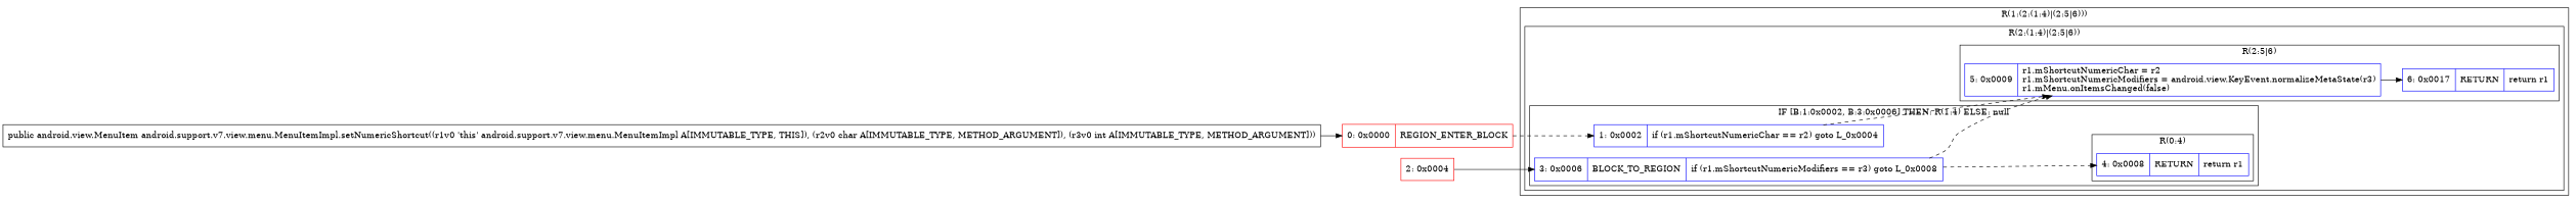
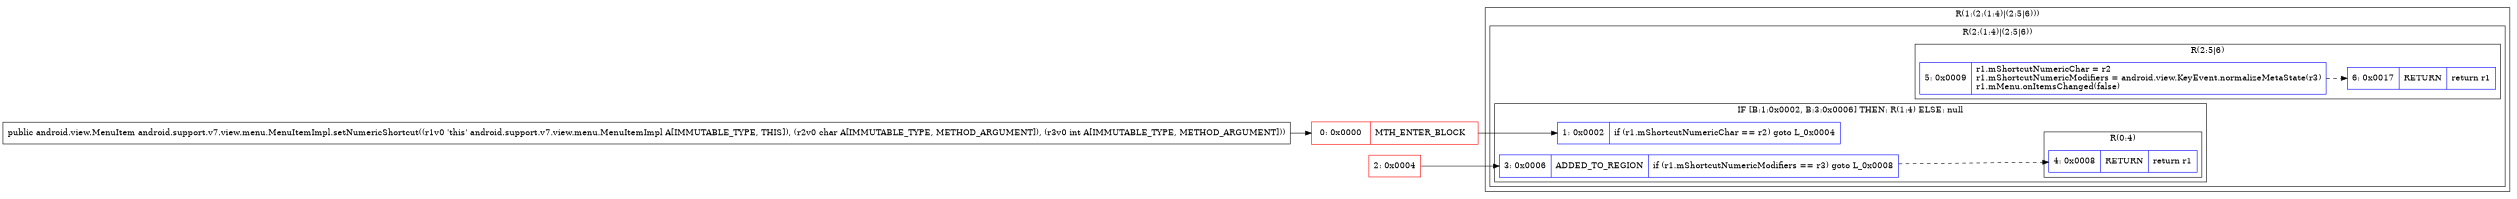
  digraph {
    rankdir=LR
    node [color=blue shape=record]
    n1 [label="{4\:\ 0x0008|RETURN\l|return r1\l}"]
    n2 [label="{1\:\ 0x0002|if (r1.mShortcutNumericChar == r2) goto L_0x0004\l}"]
-   n3 [label="{3\:\ 0x0006|BLOCK_TO_REGION\l|if (r1.mShortcutNumericModifiers == r3) goto L_0x0008\l}"]
+   n3 [label="{3\:\ 0x0006|ADDED_TO_REGION\l|if (r1.mShortcutNumericModifiers == r3) goto L_0x0008\l}"]
    n4 [label="{5\:\ 0x0009|r1.mShortcutNumericChar = r2\lr1.mShortcutNumericModifiers = android.view.KeyEvent.normalizeMetaState(r3)\lr1.mMenu.onItemsChanged(false)\l}"]
    n5 [label="{6\:\ 0x0017|RETURN\l|return r1\l}"]
    n6 [color=red label="{2\:\ 0x0004}"]
-   n7 [color=red label="{0\:\ 0x0000|REGION_ENTER_BLOCK\l}"]
+   n7 [color=red label="{0\:\ 0x0000|MTH_ENTER_BLOCK\l}"]
    n8 [label="{public android.view.MenuItem android.support.v7.view.menu.MenuItemImpl.setNumericShortcut((r1v0 'this' android.support.v7.view.menu.MenuItemImpl A[IMMUTABLE_TYPE, THIS]), (r2v0 char A[IMMUTABLE_TYPE, METHOD_ARGUMENT]), (r3v0 int A[IMMUTABLE_TYPE, METHOD_ARGUMENT])) }" color=""]
    subgraph cluster_1 {
      label="R(1:(2:(1:4)|(2:5|6)))"
      subgraph cluster_2 {
        label="R(2:(1:4)|(2:5|6))"
        subgraph cluster_3 {
          label="IF [B:1:0x0002, B:3:0x0006] THEN: R(1:4) ELSE: null"
          n2
          n3
          subgraph cluster_4 {
            label="R(0:4)"
            n1
          }
        }
        subgraph cluster_5 {
          label="R(2:5|6)"
          n4
          n5
        }
      }
    }
-   n2 -> n4 [style=dashed]
    n3 -> n1 [style=dashed]
-   n3 -> n4 [style=dashed]
-   n4 -> n5
+   n4 -> n5 [style=dashed]
    n6 -> n3
-   n7 -> n2 [style=dashed]
+   n7 -> n2
    n8 -> n7
  }
